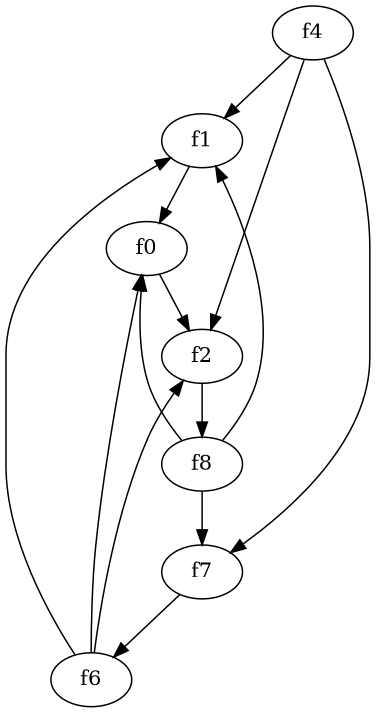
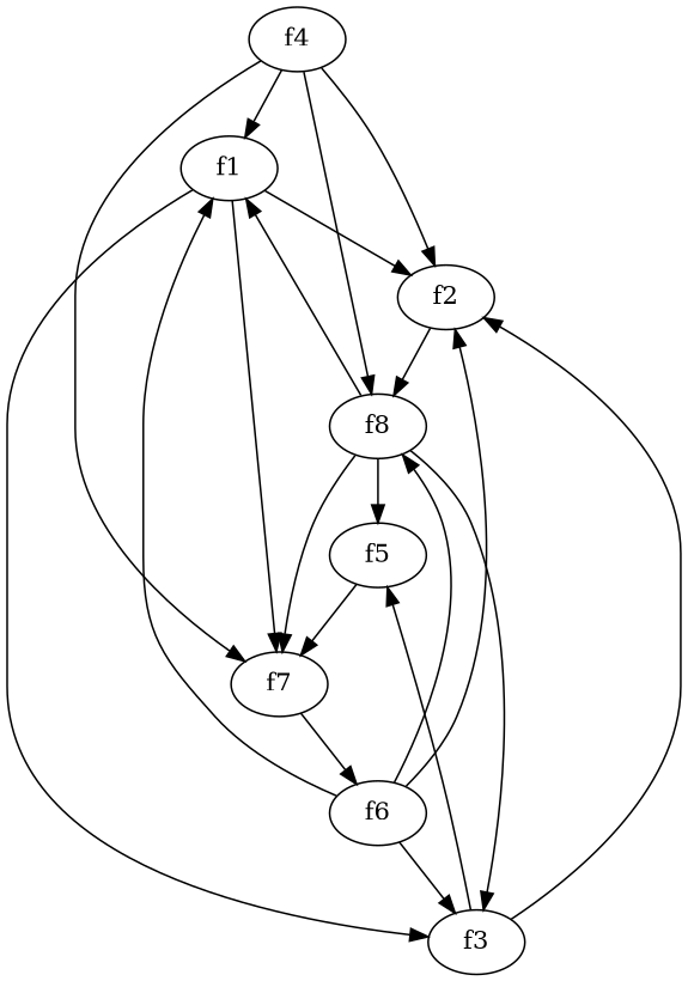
  strict digraph {
    edge [weight=2]
    f1
    f2
-   f3 [label=f0]
+   f3
    f7
    f8
+   f5
    f6
    f4
+   f1 -> f2
    f1 -> f3
+   f1 -> f7
    f2 -> f8
    f3 -> f2
+   f3 -> f5
    f7 -> f6
    f8 -> f1
    f8 -> f3
    f8 -> f7
+   f8 -> f5
+   f5 -> f7
    f6 -> f1
    f6 -> f2
    f6 -> f3
+   f6 -> f8
    f4 -> f1
    f4 -> f2
    f4 -> f7
+   f4 -> f8
  }
